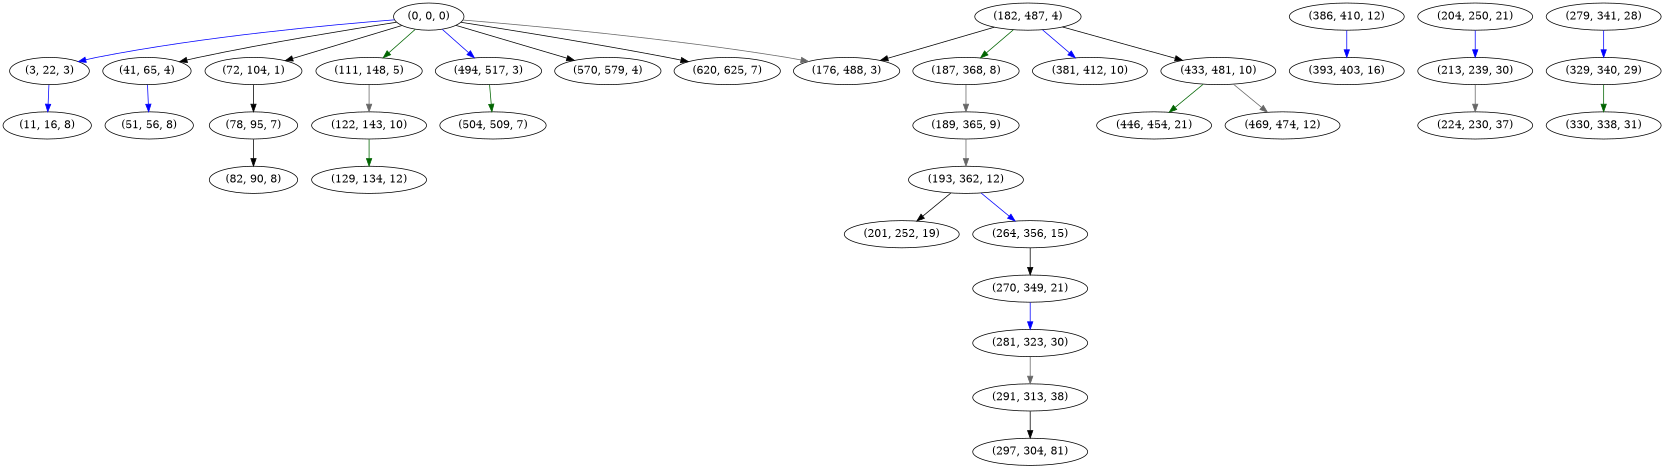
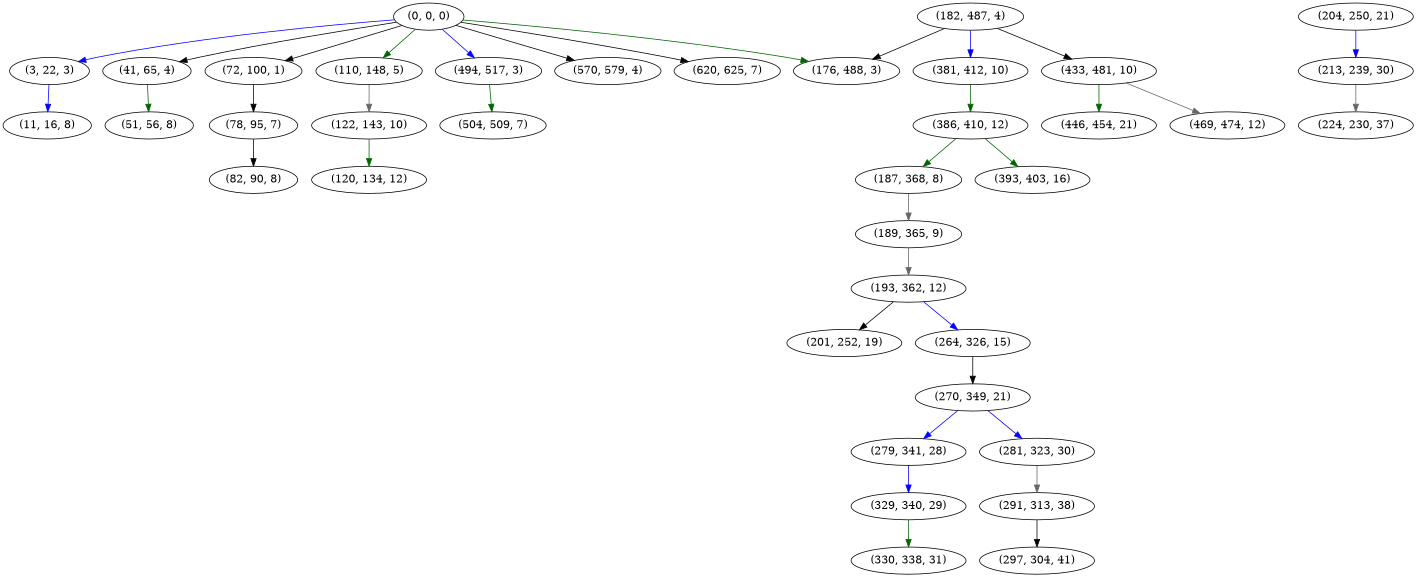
  digraph {
    edge [color=black]
    "(0, 0, 0)"
    "(3, 22, 3)"
    "(41, 65, 4)"
-   "(72, 104, 1)"
-   "(111, 148, 5)"
+   "(72, 104, 1)" [label="(72, 100, 1)"]
+   "(111, 148, 5)" [label="(110, 148, 5)"]
    "(176, 488, 3)"
    "(494, 517, 3)"
    "(570, 579, 4)"
    "(620, 625, 7)"
    "(11, 16, 8)"
    "(51, 56, 8)"
    "(78, 95, 7)"
    "(122, 143, 10)"
    "(504, 509, 7)"
    "(82, 90, 8)"
-   "(129, 134, 12)"
+   "(129, 134, 12)" [label="(120, 134, 12)"]
    "(182, 487, 4)"
    "(187, 368, 8)"
    "(381, 412, 10)"
    "(433, 481, 10)"
    "(189, 365, 9)"
    "(386, 410, 12)"
    "(446, 454, 21)"
    "(469, 474, 12)"
    "(193, 362, 12)"
    "(201, 252, 19)"
-   "(264, 356, 15)"
+   "(264, 356, 15)" [label="(264, 326, 15)"]
    "(270, 349, 21)"
    "(204, 250, 21)"
    "(213, 239, 30)"
    "(224, 230, 37)"
    "(279, 341, 28)"
    "(281, 323, 30)"
    "(329, 340, 29)"
    "(291, 313, 38)"
    n36 [label="(330, 338, 31)"]
-   "(297, 304, 41)" [label="(297, 304, 81)"]
+   "(297, 304, 41)"
    "(393, 403, 16)"
    "(0, 0, 0)" -> "(3, 22, 3)" [color=blue]
    "(0, 0, 0)" -> "(41, 65, 4)"
    "(0, 0, 0)" -> "(72, 104, 1)"
    "(0, 0, 0)" -> "(111, 148, 5)" [color=darkgreen]
-   "(0, 0, 0)" -> "(176, 488, 3)" [color=gray40]
+   "(0, 0, 0)" -> "(176, 488, 3)" [color=darkgreen]
    "(0, 0, 0)" -> "(494, 517, 3)" [color=blue]
    "(0, 0, 0)" -> "(570, 579, 4)"
    "(0, 0, 0)" -> "(620, 625, 7)"
    "(3, 22, 3)" -> "(11, 16, 8)" [color=blue]
-   "(41, 65, 4)" -> "(51, 56, 8)" [color=blue]
+   "(41, 65, 4)" -> "(51, 56, 8)" [color=darkgreen]
    "(72, 104, 1)" -> "(78, 95, 7)"
    "(111, 148, 5)" -> "(122, 143, 10)" [color=gray40]
    "(494, 517, 3)" -> "(504, 509, 7)" [color=darkgreen]
    "(78, 95, 7)" -> "(82, 90, 8)"
    "(122, 143, 10)" -> "(129, 134, 12)" [color=darkgreen]
    "(182, 487, 4)" -> "(176, 488, 3)"
-   "(182, 487, 4)" -> "(187, 368, 8)" [color=darkgreen]
+   "(386, 410, 12)" -> "(187, 368, 8)" [color=darkgreen]
    "(182, 487, 4)" -> "(381, 412, 10)" [color=blue]
    "(182, 487, 4)" -> "(433, 481, 10)"
    "(187, 368, 8)" -> "(189, 365, 9)" [color=gray40]
+   "(381, 412, 10)" -> "(386, 410, 12)" [color=darkgreen]
    "(433, 481, 10)" -> "(446, 454, 21)" [color=darkgreen]
    "(433, 481, 10)" -> "(469, 474, 12)" [color=gray40]
    "(189, 365, 9)" -> "(193, 362, 12)" [color=gray40]
-   "(386, 410, 12)" -> "(393, 403, 16)" [color=blue]
+   "(386, 410, 12)" -> "(393, 403, 16)" [color=darkgreen]
    "(193, 362, 12)" -> "(201, 252, 19)"
    "(193, 362, 12)" -> "(264, 356, 15)" [color=blue]
    "(264, 356, 15)" -> "(270, 349, 21)"
+   "(270, 349, 21)" -> "(279, 341, 28)" [color=blue]
    "(270, 349, 21)" -> "(281, 323, 30)" [color=blue]
    "(204, 250, 21)" -> "(213, 239, 30)" [color=blue]
    "(213, 239, 30)" -> "(224, 230, 37)" [color=gray40]
    "(279, 341, 28)" -> "(329, 340, 29)" [color=blue]
    "(281, 323, 30)" -> "(291, 313, 38)" [color=gray40]
    "(329, 340, 29)" -> n36 [color=darkgreen]
    "(291, 313, 38)" -> "(297, 304, 41)"
  }
